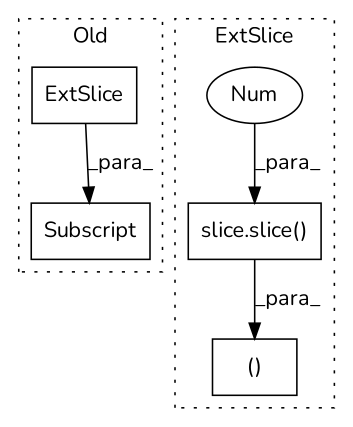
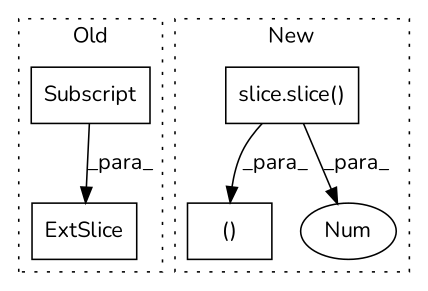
  digraph {
    fontname=Nunito
    node [fontname=Nunito shape=box]
    edge [fontname=Nunito]
    n1 [a=85 l=1 label=ExtSlice s=500]
    n2 [a=63 l="50,0" label=Subscript s="500,0"]
    n3 [a=75 l="6,1" label="slice.slice()" s="730,744"]
    n4 [a=54 l=29 label="()" s=728]
    n5 [a=76 l=2 label=Num s=742 shape=ellipse]
    subgraph cluster_1 {
      label=Old
      style=dotted
      n1
      n2
    }
    subgraph cluster_2 {
-     label=ExtSlice
+     label=New
      style=dotted
      n3
      n4
      n5
    }
-   n1 -> n2 [label=_para_]
+   n2 -> n1 [label=_para_]
    n3 -> n4 [label=_para_]
-   n5 -> n3 [label=_para_]
+   n3 -> n5 [label=_para_]
  }
